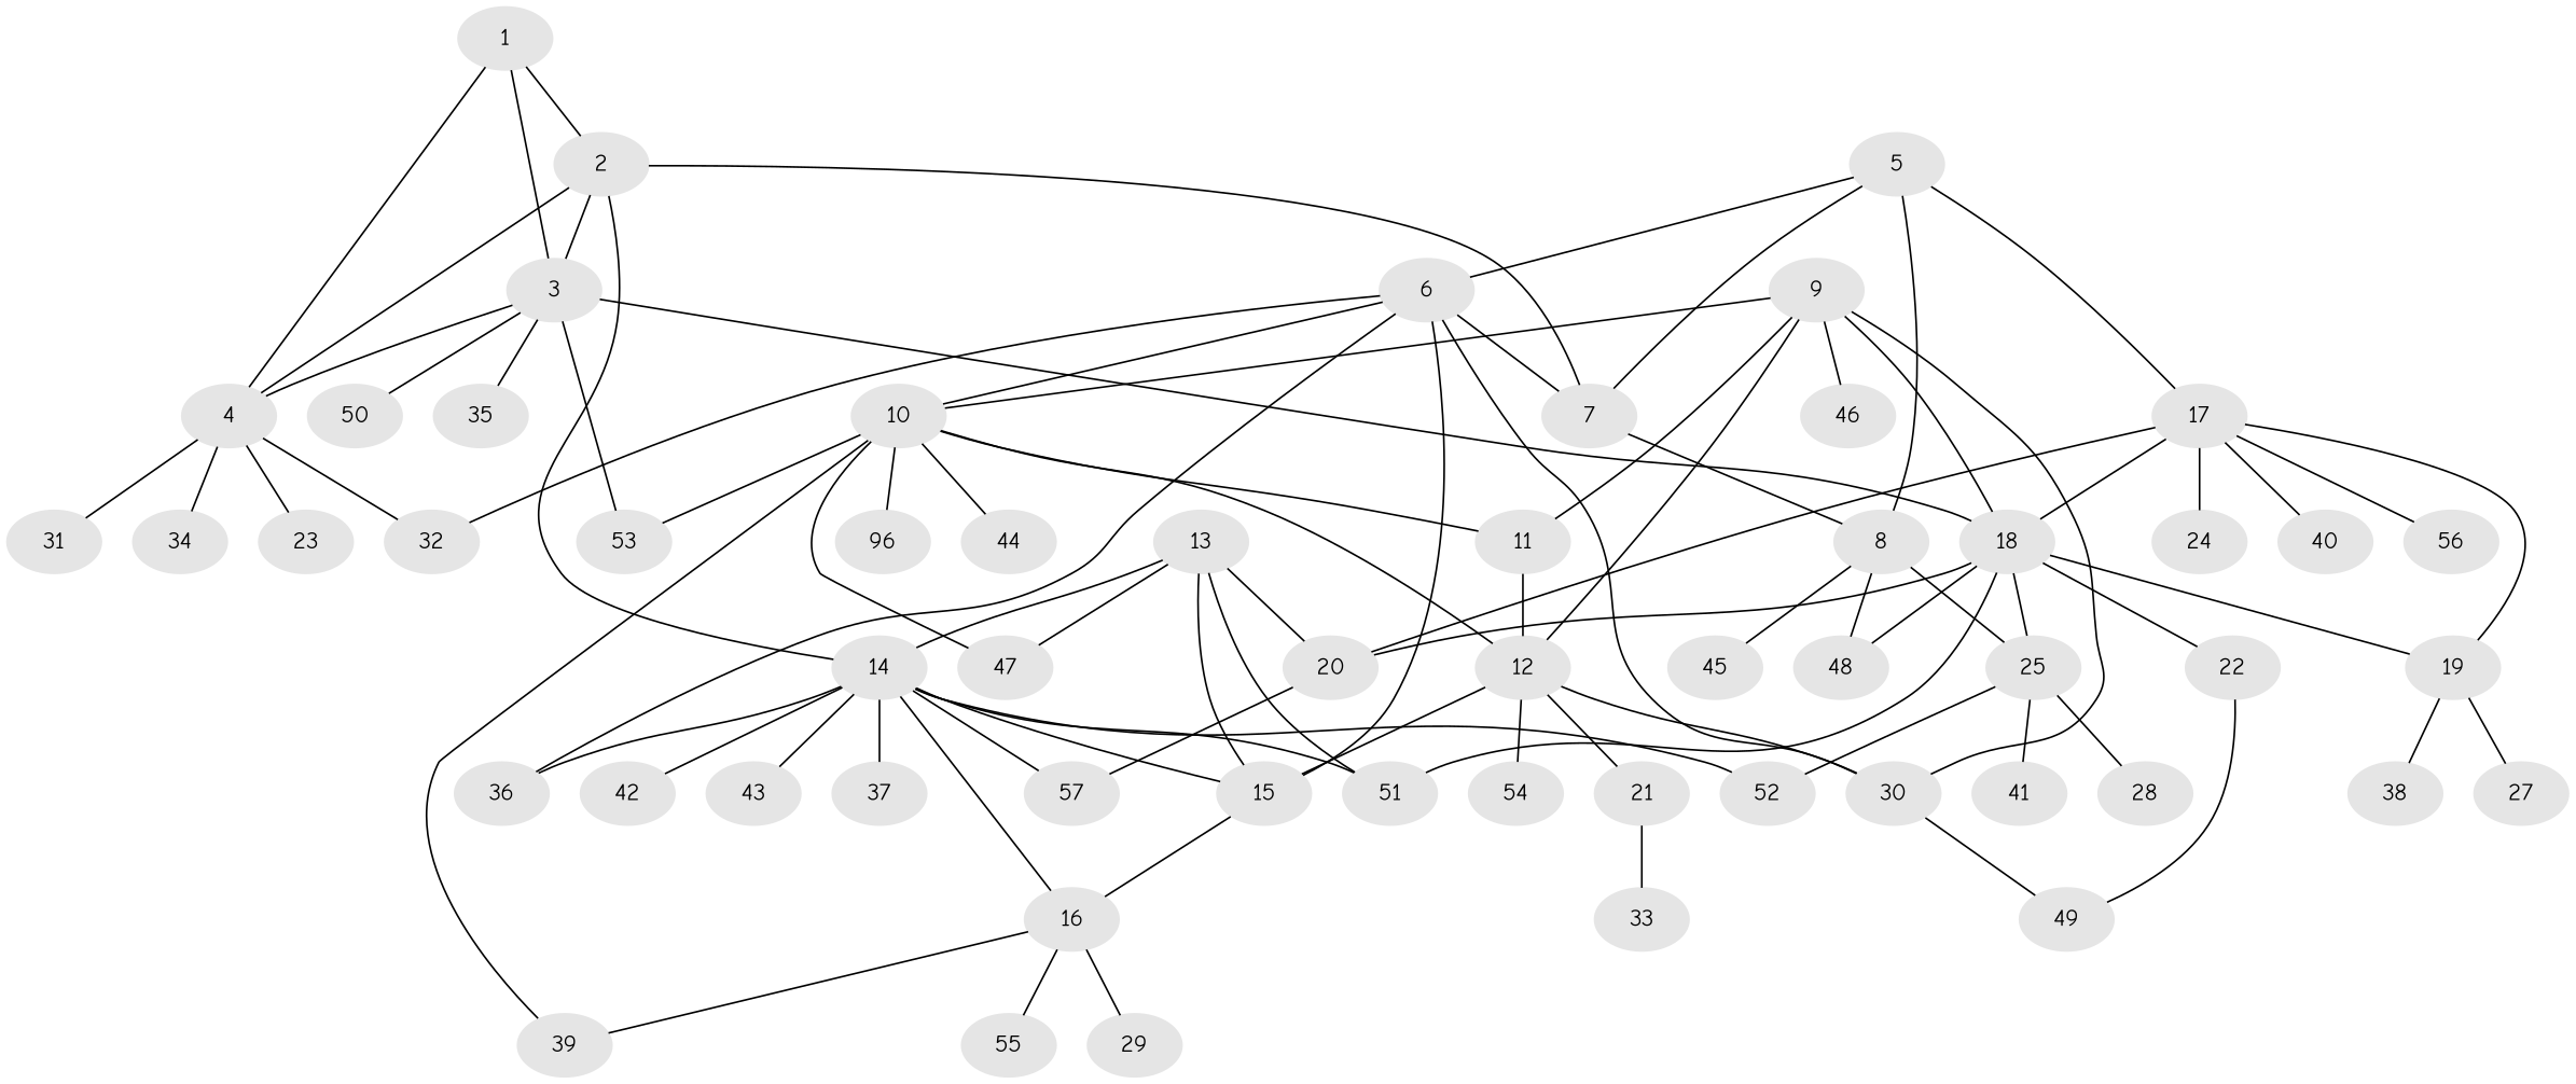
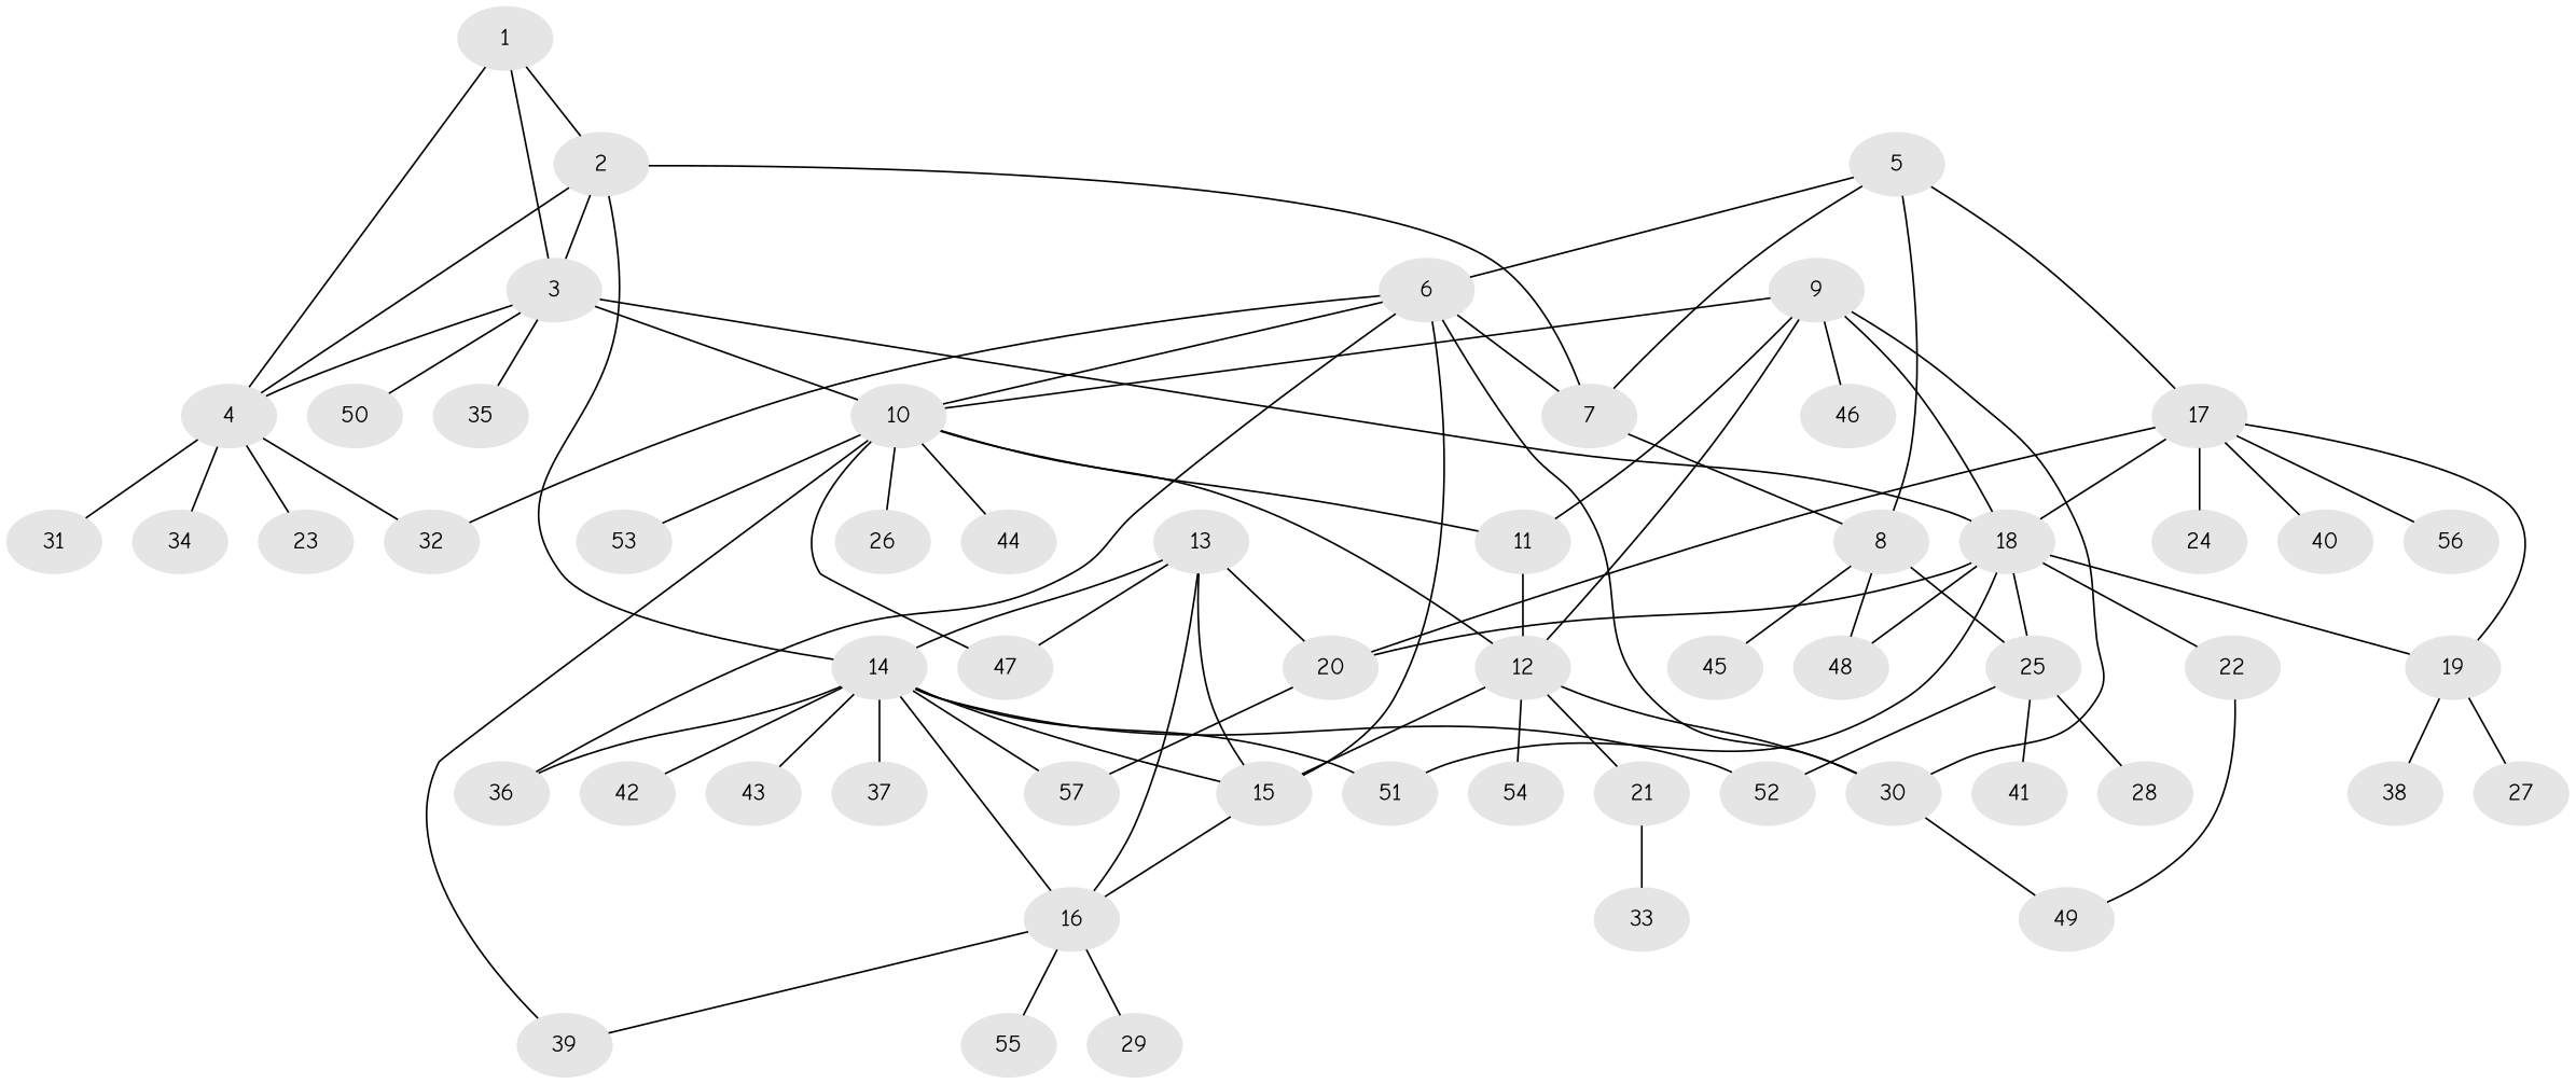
  graph {
    fontname="Comic Neue"
    node [color=gray90 fontname="Comic Neue" style=filled]
    edge [fontname="Comic Neue" weight=1.0]
    1
    2
    3
    4
    7
    14
    10
    18
    35
    50
    23
    31
    32
    34
    8
    15
    16
    36
    37
    42
    43
    51
    52
    57
    11
    12
-   26 [label=96]
+   26
    39
    44
    47
    53
    25
    48
    20
    19
    22
    5
    6
    17
    30
    45
    24
    40
    56
    49
    28
    41
    9
    46
    21
    54
    33
    13
    29
    55
    27
    38
    1 -- 2
    1 -- 3
    1 -- 4
    2 -- 3
    2 -- 4
    2 -- 7
    2 -- 14
    3 -- 4
-   3 -- 53
+   3 -- 10
    3 -- 18
    3 -- 35
    3 -- 50
    4 -- 23
    4 -- 31
    4 -- 32
    4 -- 34
    7 -- 8
    14 -- 15
    14 -- 16
    14 -- 36
    14 -- 37
    14 -- 42
    14 -- 43
    14 -- 51
    14 -- 52
    14 -- 57
    10 -- 11
    10 -- 12
    10 -- 26
    10 -- 39
    10 -- 44
    10 -- 47
    10 -- 53
    18 -- 51
    18 -- 25
    18 -- 48
    18 -- 20
    18 -- 19
    18 -- 22
    8 -- 25
    8 -- 48
    8 -- 45
    15 -- 16
    16 -- 39
    16 -- 29
    16 -- 55
    11 -- 12
    12 -- 15
    12 -- 30
    12 -- 21
    12 -- 54
    25 -- 52
    25 -- 28
    25 -- 41
    20 -- 57
    19 -- 27
    19 -- 38
    22 -- 49
    5 -- 7
    5 -- 8
    5 -- 6
    5 -- 17
    6 -- 7
    6 -- 10
    6 -- 32
    6 -- 15
    6 -- 36
    6 -- 30
    17 -- 18
    17 -- 20
    17 -- 19
    17 -- 24
    17 -- 40
    17 -- 56
    30 -- 49
    9 -- 10
    9 -- 18
    9 -- 11
    9 -- 12
    9 -- 30
    9 -- 46
    21 -- 33
    13 -- 14
    13 -- 15
-   13 -- 51
+   13 -- 16
    13 -- 47
    13 -- 20
  }
